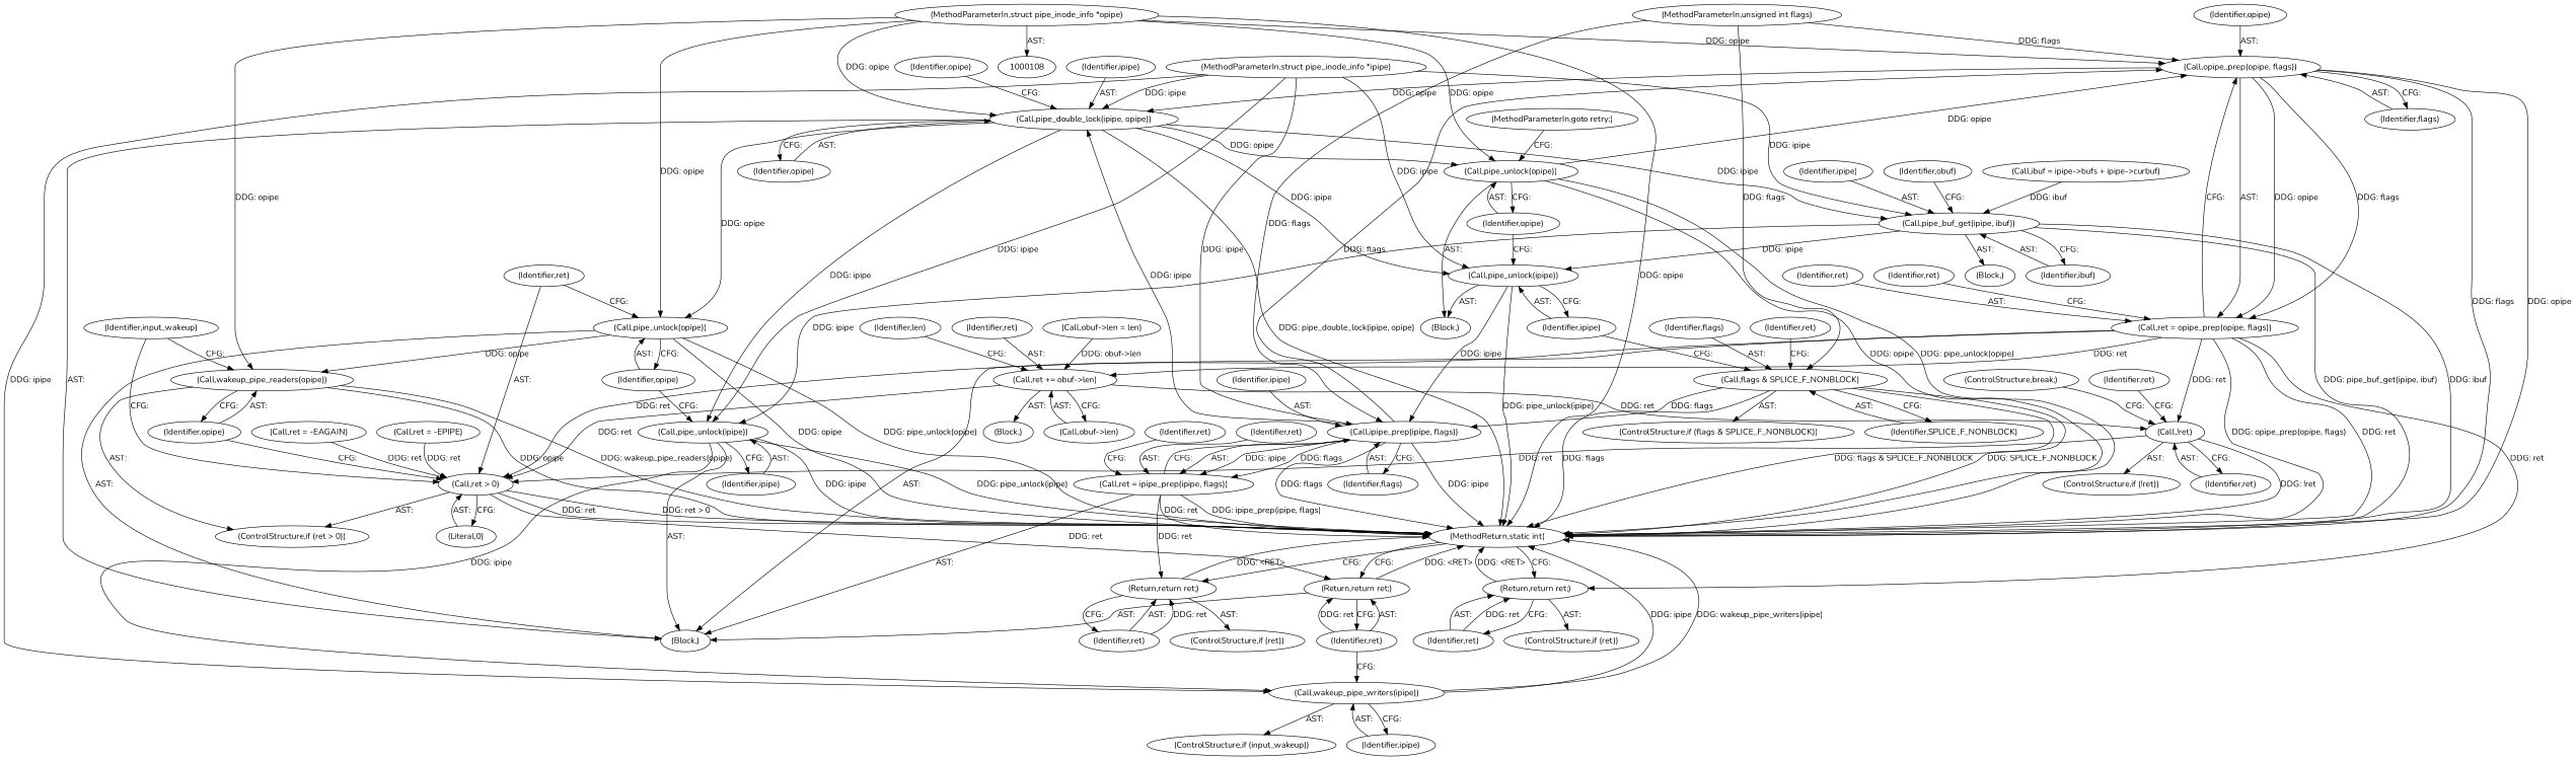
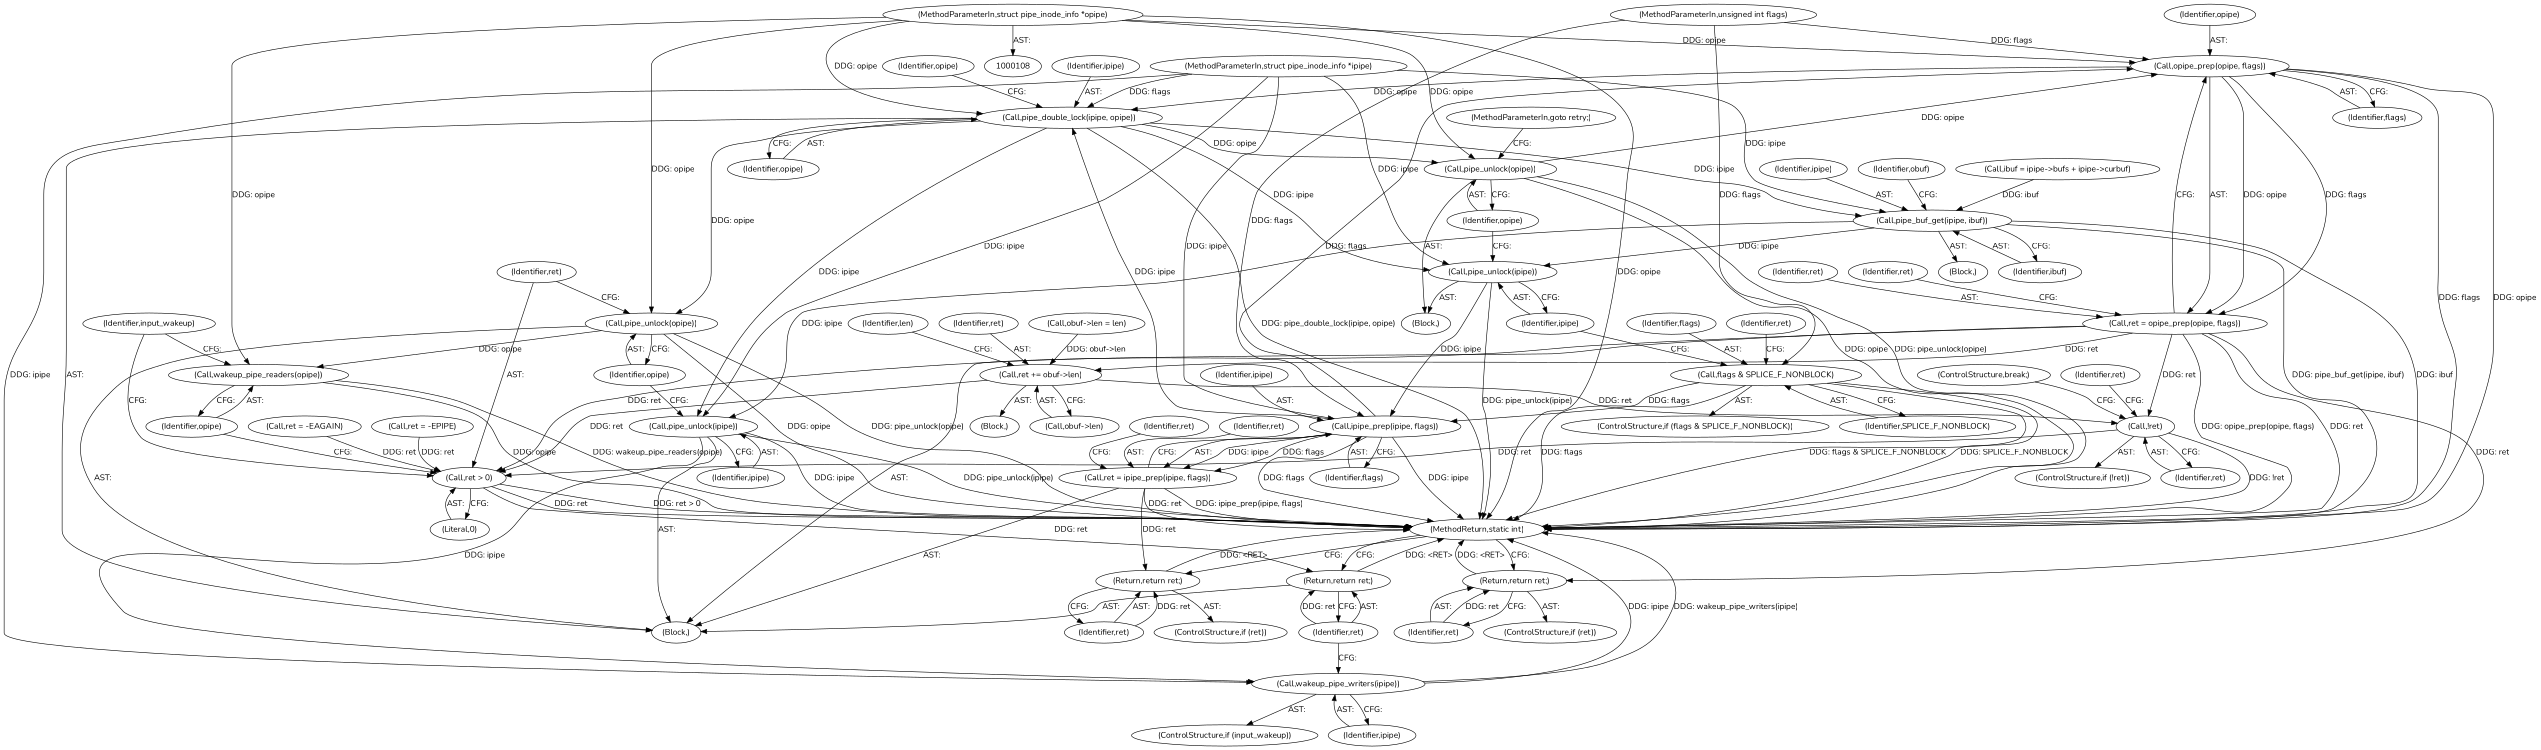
  digraph {
    fontname=Nunito
    node [fontname=Nunito]
    edge [fontname=Nunito]
    n1 [label="(MethodParameterIn,struct pipe_inode_info *opipe)"]
    n2 [label="(Call,opipe_prep(opipe, flags))"]
    n3 [label="(Call,pipe_double_lock(ipipe, opipe))"]
    n4 [label="(Call,pipe_unlock(opipe))"]
    n5 [label="(Call,pipe_unlock(opipe))"]
    n6 [label="(Call,wakeup_pipe_readers(opipe))"]
    n7 [label="(MethodReturn,static int)"]
    1000108
    n9 [label="(Call,ret = opipe_prep(opipe, flags))"]
    n10 [label="(Identifier,flags)"]
    n11 [label="(Block,)"]
    n12 [label="(Call,pipe_unlock(ipipe))"]
    n13 [label="(Call,pipe_buf_get(ipipe, ibuf))"]
    n14 [label="(Call,pipe_unlock(ipipe))"]
    n15 [label="(Identifier,opipe)"]
    n16 [label="(Block,)"]
    n17 [label="(Identifier,opipe)"]
    n18 [label="(Identifier,opipe)"]
-   n19 [label="(ControlStructure,if (ret > 0))"]
    n20 [label="(Identifier,opipe)"]
    n21 [label="(Return,return ret;)"]
    n22 [label="(Return,return ret;)"]
    n23 [label="(Return,return ret;)"]
    n24 [label="(Call,!ret)"]
    n25 [label="(Call,ret > 0)"]
    n26 [label="(Call,ret += obuf->len)"]
    n27 [label="(Call,flags & SPLICE_F_NONBLOCK)"]
    n28 [label="(Call,ipipe_prep(ipipe, flags))"]
    n29 [label="(ControlStructure,if (flags & SPLICE_F_NONBLOCK))"]
    n30 [label="(Identifier,SPLICE_F_NONBLOCK)"]
    n31 [label="(Identifier,ret)"]
    n32 [label="(ControlStructure,if (ret))"]
    n33 [label="(Identifier,ret)"]
    n34 [label="(ControlStructure,if (!ret))"]
    n35 [label="(Literal,0)"]
    n36 [label="(Block,)"]
    n37 [label="(Call,obuf->len)"]
    n38 [label="(Identifier,ret)"]
    n39 [label="(Call,wakeup_pipe_writers(ipipe))"]
    n40 [label="(Identifier,ipipe)"]
    n41 [label="(Block,)"]
    n42 [label="(Identifier,ibuf)"]
    n43 [label="(Identifier,ipipe)"]
    n44 [label="(Call,ret = ipipe_prep(ipipe, flags))"]
    n45 [label="(Identifier,flags)"]
    n46 [label="(Identifier,ret)"]
    n47 [label="(ControlStructure,if (ret))"]
    n48 [label="(ControlStructure,if (input_wakeup))"]
    n49 [label="(Identifier,ipipe)"]
    n50 [label="(Identifier,ret)"]
    n51 [label="(Identifier,ret)"]
    n52 [label="(ControlStructure,break;)"]
    n53 [label="(Identifier,ret)"]
    n54 [label="(Identifier,input_wakeup)"]
    n55 [label="(Identifier,ipipe)"]
    n56 [label="(Identifier,ret)"]
    n57 [label="(Identifier,ret)"]
    n58 [label="(MethodParameterIn,goto retry;)"]
    n59 [label="(Call,ret = -EAGAIN)"]
    n60 [label="(Identifier,ipipe)"]
    n61 [label="(Identifier,ret)"]
    n62 [label="(MethodParameterIn,unsigned int flags)"]
    n63 [label="(Identifier,ret)"]
    n64 [label="(Call,obuf->len = len)"]
    n65 [label="(Identifier,opipe)"]
    n66 [label="(Identifier,obuf)"]
    n67 [label="(Identifier,ret)"]
    n68 [label="(Identifier,flags)"]
    n69 [label="(Identifier,ipipe)"]
    n70 [label="(Call,ret = -EPIPE)"]
    n71 [label="(Call,ibuf = ipipe->bufs + ipipe->curbuf)"]
    n72 [label="(Identifier,opipe)"]
    n73 [label="(Identifier,len)"]
    n74 [label="(MethodParameterIn,struct pipe_inode_info *ipipe)"]
    n1 -> n2 [label="DDG: opipe"]
    n1 -> n3 [label="DDG: opipe"]
    n1 -> n4 [label="DDG: opipe"]
    n1 -> n5 [label="DDG: opipe"]
    n1 -> n6 [label="DDG: opipe"]
    n1 -> n7 [label="DDG: opipe"]
    n1 -> 1000108 [label="AST: "]
    n2 -> n3 [label="DDG: opipe"]
    n2 -> n7 [label="DDG: flags"]
    n2 -> n7 [label="DDG: opipe"]
    n2 -> n9 [label="AST: "]
    n2 -> n9 [label="DDG: opipe"]
    n2 -> n9 [label="DDG: flags"]
    n2 -> n10 [label="CFG: "]
    n3 -> n4 [label="DDG: opipe"]
    n3 -> n5 [label="DDG: opipe"]
    n3 -> n7 [label="DDG: pipe_double_lock(ipipe, opipe)"]
    n3 -> n11 [label="AST: "]
    n3 -> n12 [label="DDG: ipipe"]
    n3 -> n13 [label="DDG: ipipe"]
    n3 -> n14 [label="DDG: ipipe"]
    n3 -> n15 [label="CFG: "]
    n4 -> n2 [label="DDG: opipe"]
    n4 -> n7 [label="DDG: opipe"]
    n4 -> n7 [label="DDG: pipe_unlock(opipe)"]
    n4 -> n16 [label="AST: "]
    n4 -> n17 [label="CFG: "]
    n5 -> n6 [label="DDG: opipe"]
    n5 -> n7 [label="DDG: opipe"]
    n5 -> n7 [label="DDG: pipe_unlock(opipe)"]
    n5 -> n11 [label="AST: "]
    n5 -> n18 [label="CFG: "]
    n6 -> n7 [label="DDG: opipe"]
    n6 -> n7 [label="DDG: wakeup_pipe_readers(opipe)"]
-   n6 -> n19 [label="AST: "]
    n6 -> n20 [label="CFG: "]
    n7 -> n21 [label="CFG: "]
    n7 -> n22 [label="CFG: "]
    n7 -> n23 [label="CFG: "]
    n9 -> n2 [label="CFG: "]
    n9 -> n7 [label="DDG: ret"]
    n9 -> n7 [label="DDG: opipe_prep(opipe, flags)"]
    n9 -> n11 [label="AST: "]
    n9 -> n21 [label="DDG: ret"]
    n9 -> n24 [label="DDG: ret"]
    n9 -> n25 [label="DDG: ret"]
    n9 -> n26 [label="DDG: ret"]
    n10 -> n2 [label="AST: "]
    n12 -> n7 [label="DDG: pipe_unlock(ipipe)"]
    n12 -> n16 [label="AST: "]
    n12 -> n28 [label="DDG: ipipe"]
    n12 -> n40 [label="CFG: "]
    n13 -> n7 [label="DDG: pipe_buf_get(ipipe, ibuf)"]
    n13 -> n7 [label="DDG: ibuf"]
    n13 -> n12 [label="DDG: ipipe"]
    n13 -> n14 [label="DDG: ipipe"]
    n13 -> n41 [label="AST: "]
    n13 -> n42 [label="CFG: "]
    n14 -> n7 [label="DDG: ipipe"]
    n14 -> n7 [label="DDG: pipe_unlock(ipipe)"]
    n14 -> n11 [label="AST: "]
    n14 -> n39 [label="DDG: ipipe"]
    n14 -> n43 [label="CFG: "]
    n15 -> n3 [label="AST: "]
    n17 -> n4 [label="AST: "]
    n17 -> n12 [label="CFG: "]
    n18 -> n5 [label="AST: "]
    n18 -> n14 [label="CFG: "]
    n20 -> n6 [label="AST: "]
    n20 -> n25 [label="CFG: "]
    n21 -> n7 [label="DDG: <RET>"]
    n21 -> n31 [label="CFG: "]
    n21 -> n32 [label="AST: "]
    n22 -> n7 [label="DDG: <RET>"]
    n22 -> n11 [label="AST: "]
    n22 -> n38 [label="CFG: "]
    n23 -> n7 [label="DDG: <RET>"]
    n23 -> n46 [label="CFG: "]
    n23 -> n47 [label="AST: "]
    n24 -> n7 [label="DDG: !ret"]
    n24 -> n25 [label="DDG: ret"]
    n24 -> n33 [label="CFG: "]
    n24 -> n34 [label="AST: "]
    n25 -> n7 [label="DDG: ret > 0"]
    n25 -> n7 [label="DDG: ret"]
-   n25 -> n19 [label="AST: "]
    n25 -> n22 [label="DDG: ret"]
    n25 -> n35 [label="CFG: "]
    n26 -> n24 [label="DDG: ret"]
    n26 -> n25 [label="DDG: ret"]
    n26 -> n36 [label="AST: "]
    n26 -> n37 [label="CFG: "]
    n27 -> n7 [label="DDG: flags"]
    n27 -> n7 [label="DDG: flags & SPLICE_F_NONBLOCK"]
    n27 -> n7 [label="DDG: SPLICE_F_NONBLOCK"]
    n27 -> n28 [label="DDG: flags"]
    n27 -> n29 [label="AST: "]
    n27 -> n30 [label="CFG: "]
    n28 -> n2 [label="DDG: flags"]
    n28 -> n3 [label="DDG: ipipe"]
    n28 -> n7 [label="DDG: flags"]
    n28 -> n7 [label="DDG: ipipe"]
    n28 -> n44 [label="AST: "]
    n28 -> n44 [label="DDG: ipipe"]
    n28 -> n44 [label="DDG: flags"]
    n28 -> n45 [label="CFG: "]
    n30 -> n27 [label="AST: "]
    n31 -> n21 [label="AST: "]
    n31 -> n21 [label="DDG: ret"]
    n33 -> n24 [label="AST: "]
    n35 -> n25 [label="AST: "]
    n37 -> n26 [label="AST: "]
    n38 -> n22 [label="AST: "]
    n38 -> n22 [label="DDG: ret"]
    n38 -> n39 [label="CFG: "]
    n39 -> n7 [label="DDG: ipipe"]
    n39 -> n7 [label="DDG: wakeup_pipe_writers(ipipe)"]
    n39 -> n48 [label="AST: "]
    n39 -> n49 [label="CFG: "]
    n40 -> n12 [label="AST: "]
    n40 -> n27 [label="CFG: "]
    n42 -> n13 [label="AST: "]
    n43 -> n14 [label="AST: "]
    n44 -> n7 [label="DDG: ret"]
    n44 -> n7 [label="DDG: ipipe_prep(ipipe, flags)"]
    n44 -> n11 [label="AST: "]
    n44 -> n23 [label="DDG: ret"]
    n44 -> n28 [label="CFG: "]
    n45 -> n28 [label="AST: "]
    n46 -> n23 [label="AST: "]
    n46 -> n23 [label="DDG: ret"]
    n49 -> n39 [label="AST: "]
    n50 -> n26 [label="AST: "]
    n51 -> n27 [label="CFG: "]
    n52 -> n24 [label="CFG: "]
    n53 -> n9 [label="AST: "]
    n54 -> n6 [label="CFG: "]
    n54 -> n25 [label="CFG: "]
    n55 -> n3 [label="AST: "]
    n56 -> n44 [label="CFG: "]
    n57 -> n44 [label="AST: "]
    n58 -> n4 [label="CFG: "]
    n59 -> n25 [label="DDG: ret"]
    n60 -> n13 [label="AST: "]
    n61 -> n24 [label="CFG: "]
    n62 -> n2 [label="DDG: flags"]
    n62 -> n27 [label="DDG: flags"]
    n62 -> n28 [label="DDG: flags"]
    n63 -> n5 [label="CFG: "]
    n63 -> n25 [label="AST: "]
    n64 -> n26 [label="DDG: obuf->len"]
    n65 -> n3 [label="CFG: "]
    n66 -> n13 [label="CFG: "]
    n67 -> n9 [label="CFG: "]
    n68 -> n27 [label="AST: "]
    n69 -> n28 [label="AST: "]
    n70 -> n25 [label="DDG: ret"]
    n71 -> n13 [label="DDG: ibuf"]
    n72 -> n2 [label="AST: "]
    n73 -> n26 [label="CFG: "]
-   n74 -> n3 [label="DDG: ipipe"]
+   n74 -> n3 [label="DDG: flags"]
    n74 -> n12 [label="DDG: ipipe"]
    n74 -> n13 [label="DDG: ipipe"]
    n74 -> n14 [label="DDG: ipipe"]
    n74 -> n28 [label="DDG: ipipe"]
    n74 -> n39 [label="DDG: ipipe"]
  }
